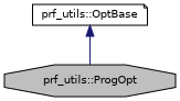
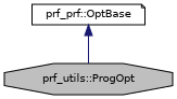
  digraph {
    node [color=black fontname=Helvetica fontsize=10]
    n1 [fillcolor=grey75 fontcolor=black height=0.2 label="prf_utils::ProgOpt" shape=octagon style=filled width=0.4]
-   n2 [height=0.2 label="prf_utils::OptBase" shape=note width=0.4]
+   n2 [height=0.2 label="prf_prf::OptBase" shape=note width=0.4]
    n2 -> n1 [color=midnightblue dir=back fontname=Helvetica fontsize=10 labelfontname=Helvetica labelfontsize=10 style=solid]
  }
